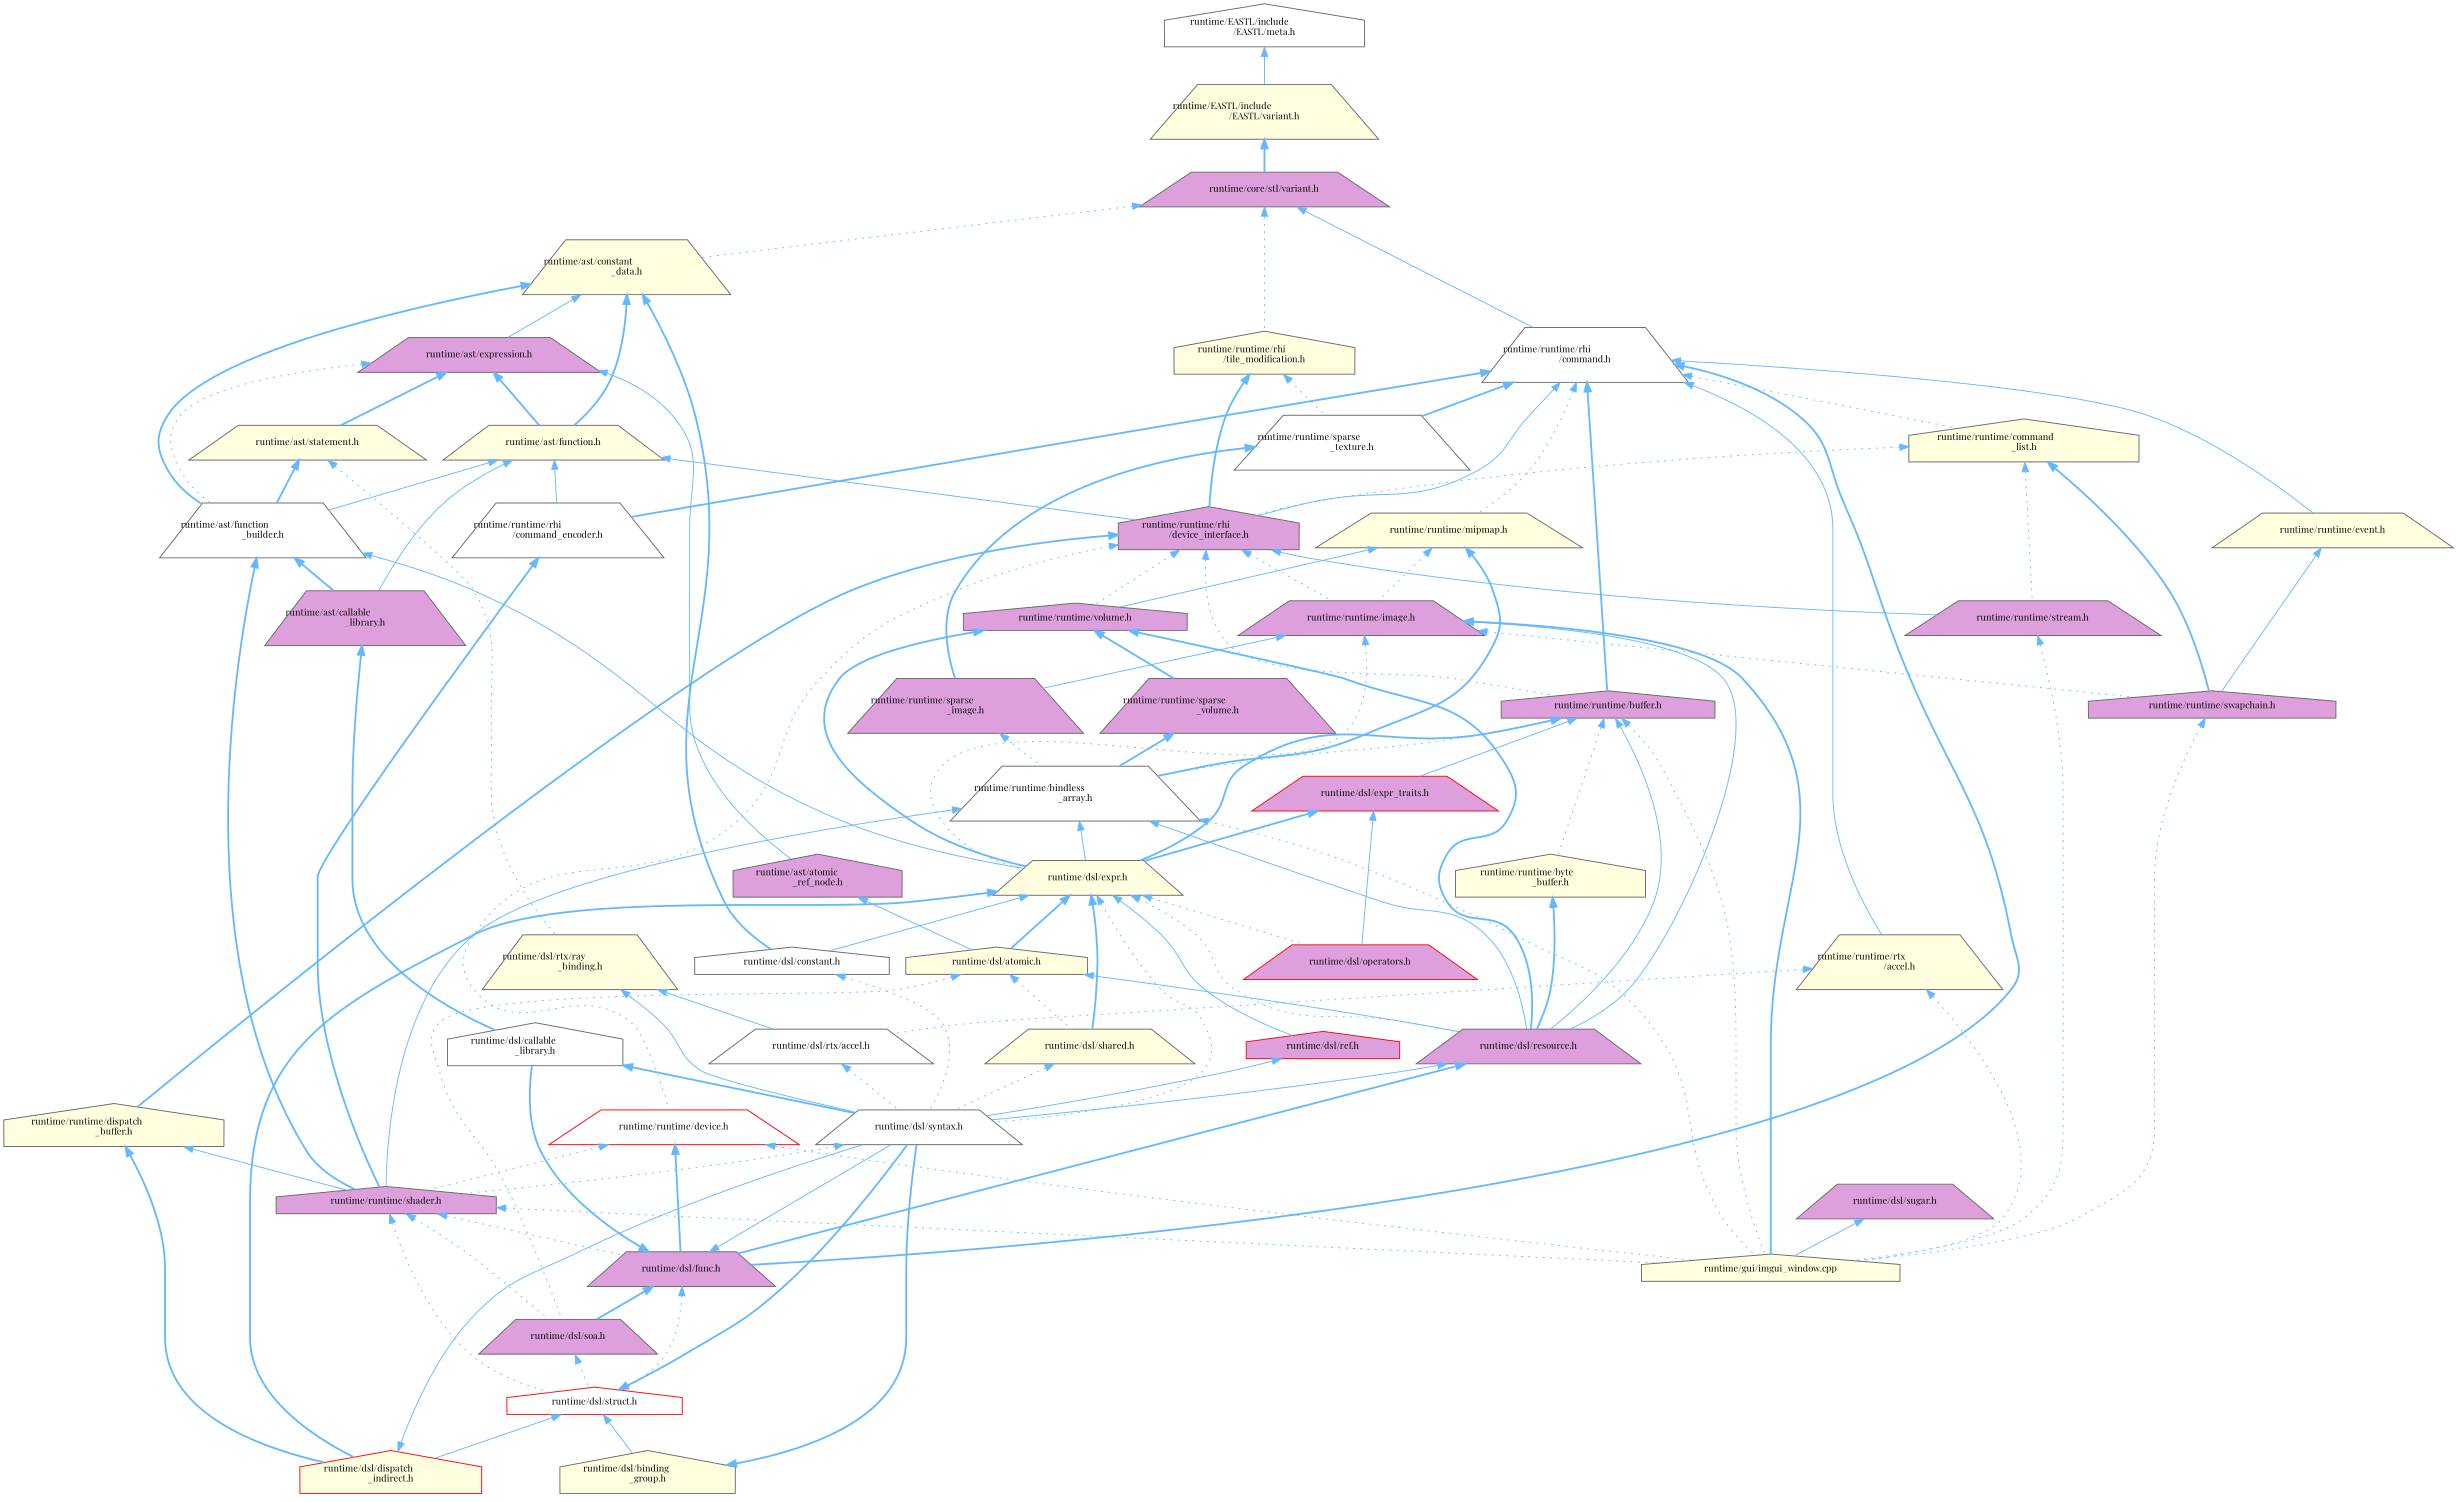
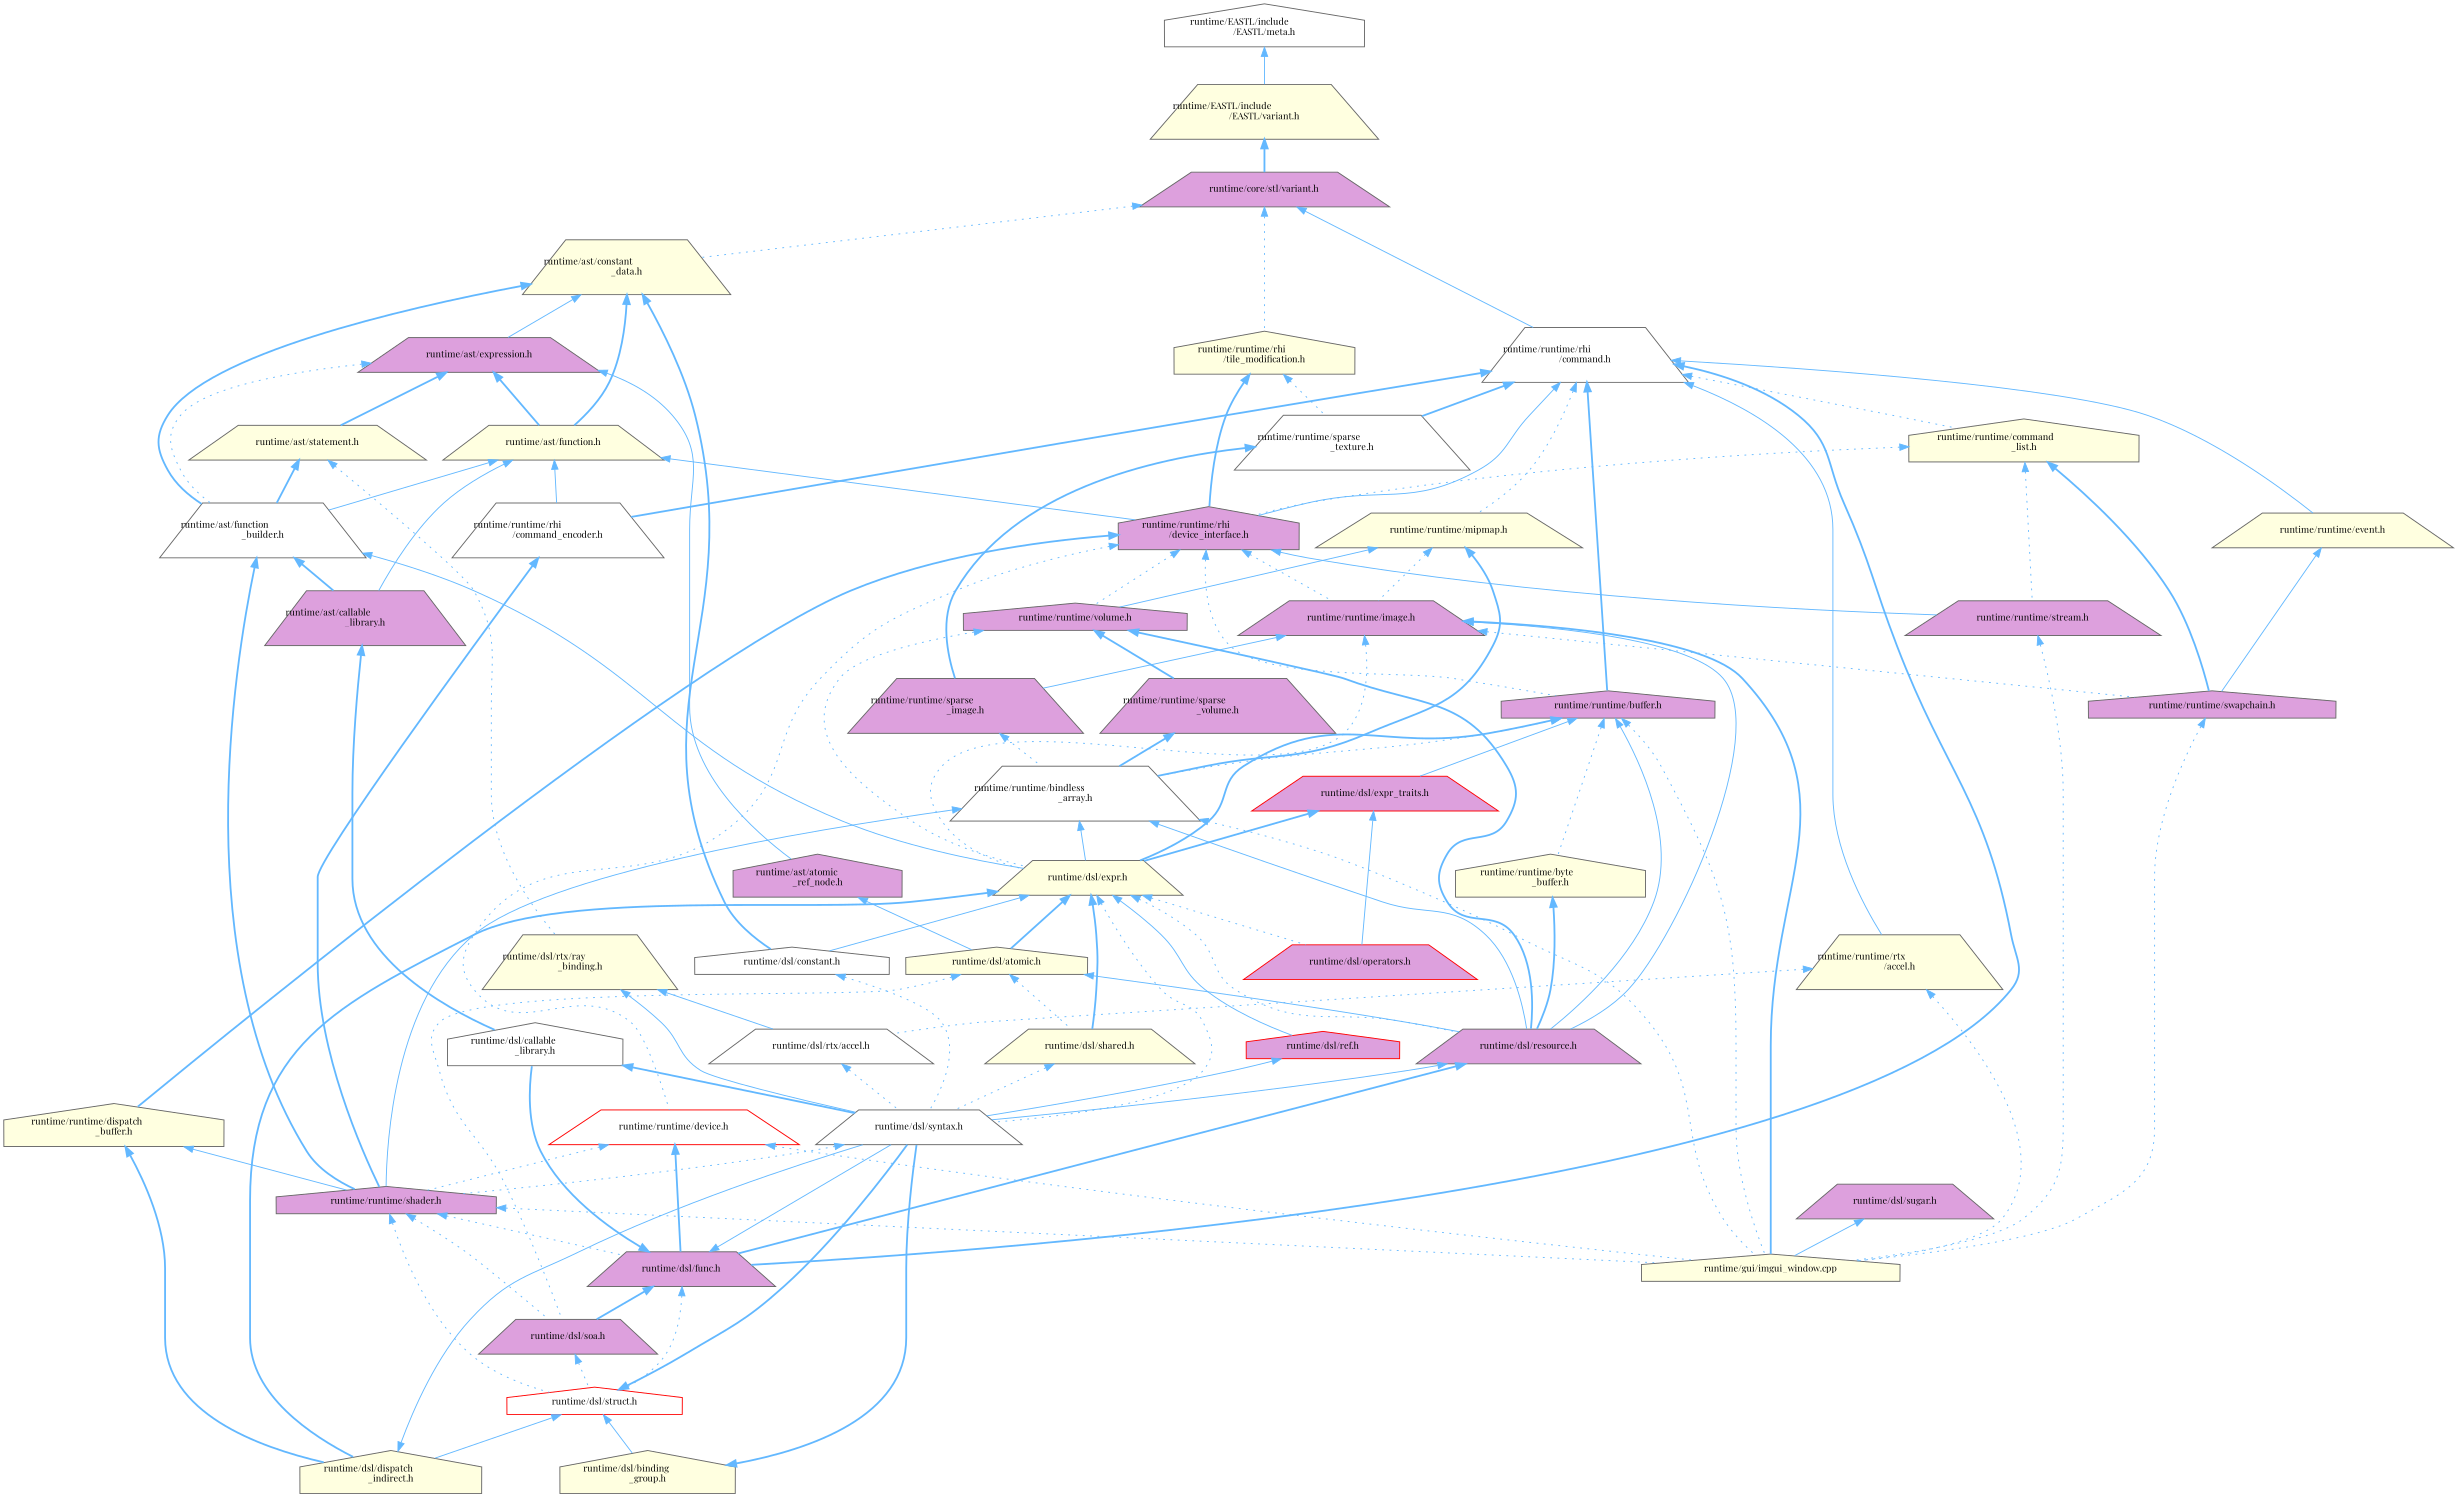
  digraph {
    fontname="Playfair Display"
    node [color=grey40 fillcolor=plum fontname="Playfair Display" fontsize=10 shape=trapezium style=filled]
    edge [color=steelblue1 dir=back fontname="Playfair Display" fontsize=10 labelfontname=Helvetica labelfontsize=10 style=dotted]
    n1 [color=gray40 fillcolor=white fontcolor=black height=0.2 label="runtime/EASTL/include\l/EASTL/meta.h" shape=house width=0.4]
    n2 [fillcolor=lightyellow height=0.2 label="runtime/EASTL/include\l/EASTL/variant.h" width=0.4]
    n3 [height=0.2 label="runtime/core/stl/variant.h" width=0.4]
    n4 [fillcolor=lightyellow height=0.2 label="runtime/ast/constant\l_data.h" width=0.4]
    n5 [fillcolor=white height=0.2 label="runtime/runtime/rhi\l/command.h" width=0.4]
    n6 [fillcolor=lightyellow height=0.2 label="runtime/runtime/rhi\l/tile_modification.h" shape=house width=0.4]
    n7 [height=0.2 label="runtime/ast/expression.h" width=0.4]
    n8 [fillcolor=lightyellow height=0.2 label="runtime/ast/function.h" width=0.4]
    n9 [fillcolor=white height=0.2 label="runtime/ast/function\l_builder.h" width=0.4]
    n10 [fillcolor=white height=0.2 label="runtime/dsl/constant.h" shape=house width=0.4]
    n11 [height=0.2 label="runtime/dsl/func.h" width=0.4]
    n12 [fillcolor=white height=0.2 label="runtime/runtime/rhi\l/command_encoder.h" width=0.4]
    n13 [height=0.2 label="runtime/runtime/rhi\l/device_interface.h" shape=house width=0.4]
    n14 [height=0.2 label="runtime/runtime/buffer.h" shape=house width=0.4]
    n15 [fillcolor=lightyellow height=0.2 label="runtime/runtime/command\l_list.h" shape=house width=0.4]
    n16 [fillcolor=lightyellow height=0.2 label="runtime/runtime/event.h" width=0.4]
    n17 [fillcolor=lightyellow height=0.2 label="runtime/runtime/mipmap.h" width=0.4]
    n18 [fillcolor=lightyellow height=0.2 label="runtime/runtime/rtx\l/accel.h" width=0.4]
    n19 [fillcolor=white height=0.2 label="runtime/runtime/sparse\l_texture.h" width=0.4]
    n20 [height=0.2 label="runtime/ast/atomic\l_ref_node.h" shape=house width=0.4]
    n21 [fillcolor=lightyellow height=0.2 label="runtime/ast/statement.h" width=0.4]
    n22 [height=0.2 label="runtime/ast/callable\l_library.h" width=0.4]
    n23 [fillcolor=lightyellow height=0.2 label="runtime/dsl/expr.h" width=0.4]
    n24 [height=0.2 label="runtime/runtime/shader.h" shape=house width=0.4]
    n25 [fillcolor=white height=0.2 label="runtime/dsl/syntax.h" width=0.4]
    n26 [fillcolor=lightyellow height=0.2 label="runtime/dsl/atomic.h" shape=house width=0.4]
    n27 [fillcolor=lightyellow height=0.2 label="runtime/dsl/rtx/ray\l_binding.h" width=0.4]
    n28 [height=0.2 label="runtime/dsl/resource.h" width=0.4]
    n29 [height=0.2 label="runtime/dsl/soa.h" width=0.4]
    n30 [fillcolor=lightyellow height=0.2 label="runtime/dsl/shared.h" width=0.4]
    n31 [color=red fillcolor=white height=0.2 label="runtime/dsl/struct.h" shape=house width=0.4]
    n32 [fillcolor=white height=0.2 label="runtime/dsl/callable\l_library.h" shape=house width=0.4]
    n33 [fillcolor=lightyellow height=0.2 label="runtime/dsl/binding\l_group.h" shape=house width=0.4]
-   n34 [color=red fillcolor=lightyellow height=0.2 label="runtime/dsl/dispatch\l_indirect.h" shape=house width=0.4]
+   n34 [fillcolor=lightyellow height=0.2 label="runtime/dsl/dispatch\l_indirect.h" shape=house width=0.4]
    n35 [height=0.2 label="runtime/dsl/sugar.h" width=0.4]
    n36 [fillcolor=lightyellow height=0.2 label="runtime/gui/imgui_window.cpp" shape=house width=0.4]
    n37 [color=red fillcolor=white height=0.2 label="runtime/runtime/device.h" width=0.4]
    n38 [fillcolor=lightyellow height=0.2 label="runtime/runtime/dispatch\l_buffer.h" shape=house width=0.4]
    n39 [height=0.2 label="runtime/runtime/image.h" width=0.4]
    n40 [height=0.2 label="runtime/runtime/stream.h" width=0.4]
    n41 [height=0.2 label="runtime/runtime/volume.h" shape=house width=0.4]
    n42 [color=red height=0.2 label="runtime/dsl/operators.h" width=0.4]
    n43 [color=red height=0.2 label="runtime/dsl/ref.h" shape=house width=0.4]
    n44 [color=red height=0.2 label="runtime/dsl/expr_traits.h" width=0.4]
    n45 [fillcolor=white height=0.2 label="runtime/runtime/bindless\l_array.h" width=0.4]
    n46 [fillcolor=lightyellow height=0.2 label="runtime/runtime/byte\l_buffer.h" shape=house width=0.4]
    n47 [height=0.2 label="runtime/runtime/sparse\l_image.h" width=0.4]
    n48 [height=0.2 label="runtime/runtime/swapchain.h" shape=house width=0.4]
    n49 [height=0.2 label="runtime/runtime/sparse\l_volume.h" width=0.4]
    n50 [fillcolor=white height=0.2 label="runtime/dsl/rtx/accel.h" width=0.4]
    n1 -> n2 [style=solid]
    n2 -> n3 [style=bold]
    n3 -> n4
    n3 -> n5 [style=solid]
    n3 -> n6
    n4 -> n7 [style=solid]
    n4 -> n8 [style=bold]
    n4 -> n9 [style=bold]
    n4 -> n10 [style=bold]
    n5 -> n11 [style=bold]
    n5 -> n12 [style=bold]
    n5 -> n13 [style=solid]
    n5 -> n14 [style=bold]
    n5 -> n15
    n5 -> n16 [style=solid]
    n5 -> n17
    n5 -> n18 [style=solid]
    n5 -> n19 [style=bold]
    n6 -> n13 [style=bold]
    n6 -> n19
    n7 -> n8 [style=bold]
    n7 -> n9
    n7 -> n20 [style=solid]
    n7 -> n21 [style=bold]
    n8 -> n9 [style=solid]
    n8 -> n12 [style=solid]
    n8 -> n13 [style=solid]
    n8 -> n22 [style=solid]
    n9 -> n22 [style=bold]
    n9 -> n23 [style=solid]
    n9 -> n24 [style=bold]
    n10 -> n25
    n11 -> n25 [style=solid]
    n11 -> n29 [style=bold]
    n11 -> n31
    n11 -> n32 [style=bold]
    n12 -> n24 [style=bold]
    n13 -> n14
    n13 -> n37
    n13 -> n38 [style=bold]
    n13 -> n39
    n13 -> n40 [style=solid]
    n13 -> n41
    n14 -> n23 [style=bold]
    n14 -> n28 [style=solid]
    n14 -> n36
    n14 -> n44 [style=solid]
    n14 -> n45
    n14 -> n46
    n15 -> n13
    n15 -> n40
    n15 -> n48 [style=bold]
    n16 -> n48 [style=solid]
    n17 -> n39
    n17 -> n41 [style=solid]
    n17 -> n45 [style=bold]
    n18 -> n36
    n18 -> n50
    n19 -> n47 [style=bold]
    n20 -> n26 [style=solid]
    n21 -> n9 [style=bold]
    n21 -> n27
    n22 -> n32 [style=bold]
    n23 -> n10 [style=solid]
    n23 -> n25
    n23 -> n26 [style=bold]
    n23 -> n28
    n23 -> n30 [style=bold]
    n23 -> n34 [style=bold]
    n23 -> n42
    n23 -> n43 [style=solid]
    n24 -> n11
    n24 -> n29
    n24 -> n31
    n24 -> n36
    n25 -> n24
    n26 -> n28 [style=solid]
    n26 -> n29
    n26 -> n30
    n27 -> n25 [style=solid]
    n27 -> n50 [style=solid]
    n28 -> n11 [style=bold]
    n28 -> n25 [style=solid]
    n29 -> n31
    n30 -> n25
    n31 -> n25 [style=bold]
    n31 -> n33 [style=solid]
    n31 -> n34 [style=solid]
    n32 -> n25 [style=bold]
    n33 -> n25 [style=bold]
    n34 -> n25 [style=solid]
    n35 -> n36 [style=solid]
    n37 -> n11 [style=bold]
    n37 -> n24
    n37 -> n36
    n38 -> n24 [style=solid]
    n38 -> n34 [style=bold]
    n39 -> n23
    n39 -> n28 [style=solid]
    n39 -> n36 [style=bold]
    n39 -> n47 [style=solid]
    n39 -> n48
    n40 -> n36
-   n41 -> n23 [style=bold]
+   n41 -> n23
    n41 -> n28 [style=bold]
    n41 -> n49 [style=bold]
    n43 -> n25 [style=solid]
    n44 -> n23 [style=bold]
    n44 -> n42 [style=solid]
    n45 -> n23 [style=solid]
    n45 -> n24 [style=solid]
    n45 -> n28 [style=solid]
    n45 -> n36
    n46 -> n28 [style=bold]
    n47 -> n45
    n48 -> n36
    n49 -> n45 [style=bold]
    n50 -> n25
  }
